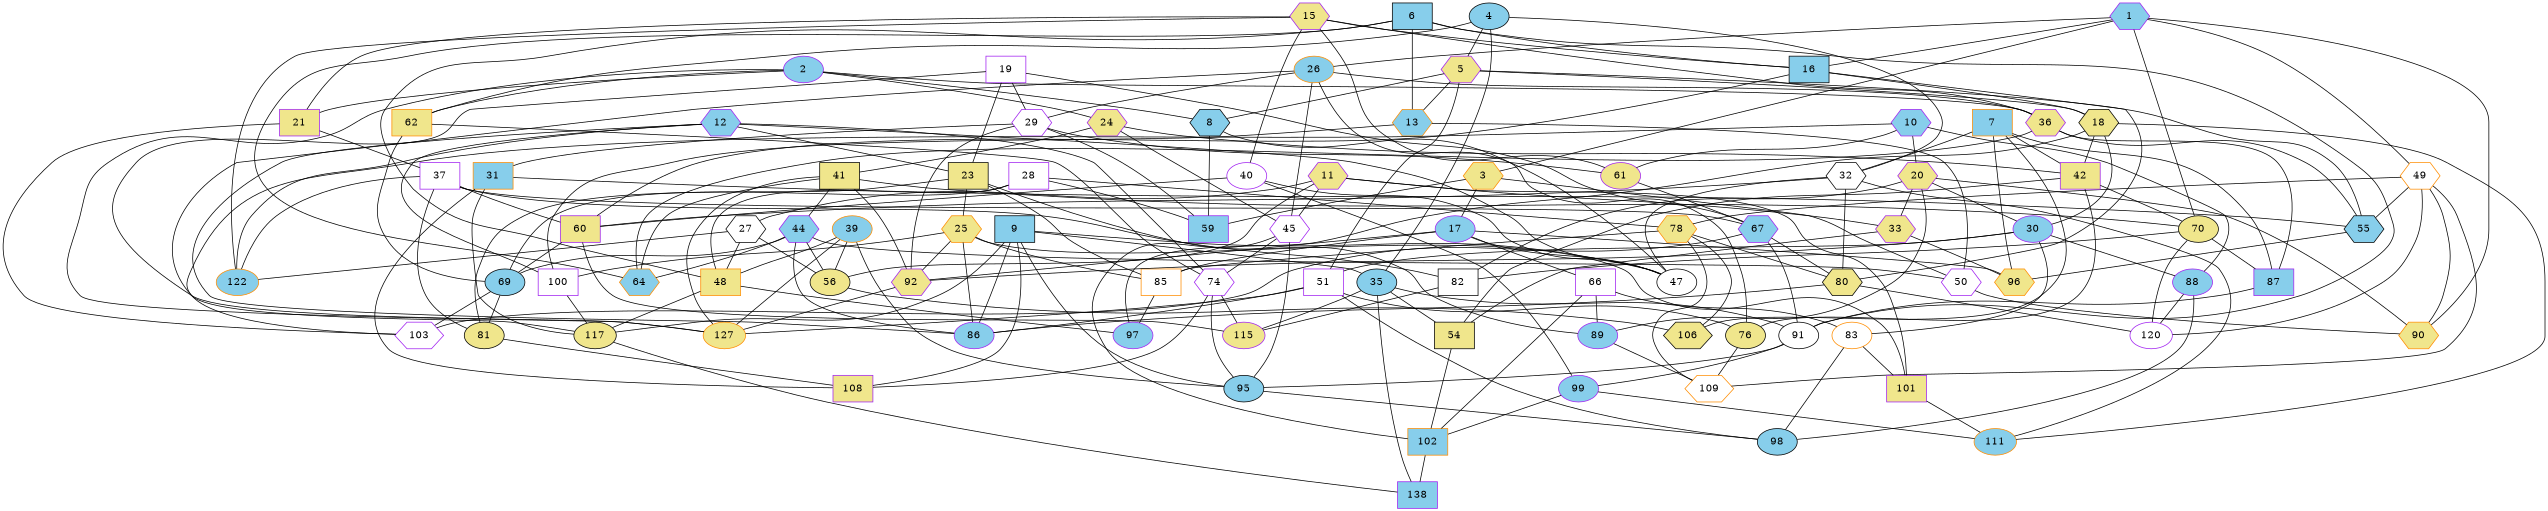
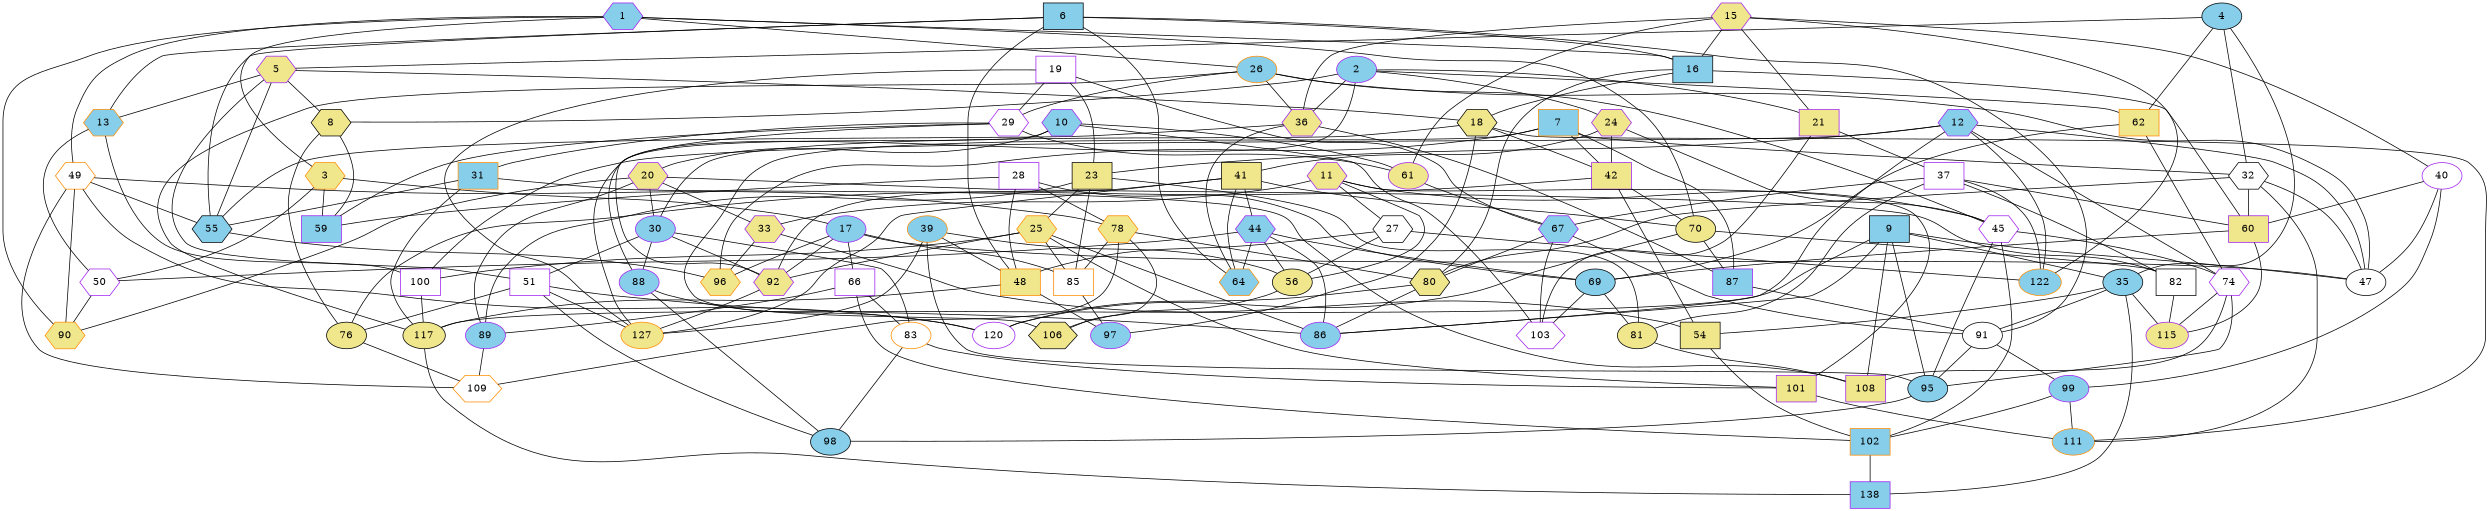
  graph {
    node [color=purple fillcolor=skyblue shape=hexagon style=filled]
    1 [super="+14"]
    3 [color=darkorange fillcolor=khaki]
    16 [color=black shape=box super="+34"]
    26 [color=darkorange shape=ellipse super="+57"]
    49 [color=darkorange fillcolor=white super="+53"]
    70 [color=black fillcolor=khaki shape=ellipse super="+75"]
    90 [color=darkorange fillcolor=khaki]
    17 [shape=ellipse super="+71"]
    50 [fillcolor=white]
    59 [shape=box]
    18 [color=black fillcolor=khaki super="+38"]
    60 [fillcolor=khaki shape=box super="+114"]
    80 [color=black fillcolor=khaki super="+104"]
    36 [fillcolor=khaki super="+43"]
    n15 [color=black fillcolor=white label=47 shape=ellipse super="+68"]
    117 [color=black fillcolor=khaki shape=ellipse super="+121"]
    45 [fillcolor=white super="+77"]
    29 [fillcolor=white super="+65"]
    55 [color=black super="+134"]
    78 [color=darkorange fillcolor=khaki super="+136"]
    109 [color=darkorange fillcolor=white]
    120 [fillcolor=white shape=ellipse]
    87 [shape=box]
    82 [color=black fillcolor=white shape=box]
    2 [shape=ellipse super="+79"]
-   8 [color=black]
+   8 [color=black fillcolor=khaki]
    21 [fillcolor=khaki shape=box]
    24 [fillcolor=khaki]
    62 [color=darkorange fillcolor=khaki shape=box]
    127 [color=darkorange fillcolor=khaki shape=ellipse super="+132"]
    76 [color=black fillcolor=khaki shape=ellipse]
    103 [fillcolor=white]
    37 [fillcolor=white shape=box super="+94"]
    42 [fillcolor=khaki shape=box super="+58"]
    41 [color=black fillcolor=khaki shape=box super="+118"]
    64 [color=darkorange]
    74 [fillcolor=white super="+119"]
    69 [color=black shape=ellipse super="+113"]
    96 [color=darkorange fillcolor=khaki]
    66 [fillcolor=white shape=box]
    85 [color=darkorange fillcolor=white shape=box super="+112"]
    92 [fillcolor=khaki super="+137"]
    5 [fillcolor=khaki super="+52"]
    13 [color=darkorange]
    51 [fillcolor=white shape=box super="+125"]
    4 [color=black shape=ellipse]
    32 [color=black fillcolor=white super="+128"]
    35 [color=black shape=ellipse super="+63"]
    111 [color=darkorange shape=ellipse]
    91 [color=black fillcolor=white shape=ellipse super="+93"]
    54 [color=black fillcolor=khaki shape=box]
    115 [fillcolor=khaki shape=ellipse]
    138 [shape=box]
    100 [fillcolor=white shape=box]
    30 [shape=ellipse super="+129"]
    97 [shape=ellipse]
    86 [shape=ellipse super="+124"]
    98 [color=black shape=ellipse]
    6 [color=black shape=box super="+72"]
    48 [color=darkorange fillcolor=khaki shape=box super="+135"]
    95 [color=black shape=ellipse super="+130"]
    99 [shape=ellipse]
    7 [color=darkorange shape=box super="+116"]
    106 [color=black fillcolor=khaki]
    9 [color=black shape=box super="+126"]
    108 [fillcolor=khaki shape=box]
    20 [fillcolor=khaki super="+73"]
    33 [fillcolor=khaki]
    89 [shape=ellipse]
    10
    61 [fillcolor=khaki shape=ellipse]
    88 [shape=ellipse]
    67 [super="+84"]
    11 [fillcolor=khaki super="+133"]
    27 [color=black fillcolor=white]
    56 [color=black fillcolor=khaki shape=ellipse super="+123"]
    101 [fillcolor=khaki shape=box]
    122 [color=darkorange shape=ellipse]
    102 [color=darkorange shape=box super="+105"]
    12 [super="+22"]
    23 [color=black fillcolor=khaki shape=box super="+107"]
    25 [color=darkorange fillcolor=khaki super="+110"]
    81 [color=black fillcolor=khaki shape=ellipse]
    15 [fillcolor=khaki super="+47"]
    40 [fillcolor=white shape=ellipse]
    83 [color=darkorange fillcolor=white shape=ellipse]
    19 [fillcolor=white shape=box]
    31 [color=darkorange shape=box]
    44 [super="+131"]
    28 [fillcolor=white shape=box]
    39 [color=darkorange shape=ellipse]
    1 -- 3
    1 -- 16
    1 -- 26
    1 -- 49
    1 -- 70
    1 -- 90
    3 -- 17
    3 -- 50
    3 -- 59
    16 -- 18
    16 -- 60
    16 -- 80
    26 -- 36
    26 -- n15
    26 -- 117
    26 -- 45
    26 -- 29
    49 -- 90
    49 -- 55
    49 -- 78
    49 -- 109
    49 -- 120
    70 -- 120
    70 -- 87
    70 -- 82
    17 -- n15
    17 -- 96
    17 -- 66
    17 -- 85
    17 -- 92
    50 -- 90
    18 -- 42
    18 -- 111
    18 -- 30
    18 -- 97
    60 -- 69
    60 -- 115
    80 -- 120
    80 -- 86
    36 -- 55
    36 -- 87
    36 -- 64
    117 -- 138
    45 -- 74
    45 -- 95
    45 -- 102
    29 -- 59
    29 -- 92
    29 -- 61
    29 -- 31
    55 -- 96
    78 -- 80
    78 -- 109
    78 -- 85
    78 -- 106
    87 -- 91
    82 -- 115
    2 -- 36
    2 -- 8
    2 -- 21
    2 -- 24
    2 -- 62
    2 -- 127
    8 -- 59
    8 -- 76
    21 -- 103
    21 -- 37
    24 -- 45
    24 -- 42
    24 -- 41
    62 -- 74
    62 -- 69
    76 -- 109
    37 -- 60
    37 -- 82
    37 -- 67
    37 -- 122
    37 -- 81
    42 -- 70
    42 -- 76
    42 -- 54
    41 -- 70
    41 -- 127
    41 -- 64
    41 -- 92
    41 -- 44
    74 -- 115
    74 -- 95
    74 -- 108
    69 -- 103
    69 -- 81
    66 -- 89
    66 -- 102
    66 -- 83
    85 -- 97 [weight=2]
    92 -- 127
    5 -- 18
    5 -- 55
    5 -- 8
    5 -- 13
    5 -- 51
    13 -- 50
    13 -- 100
    51 -- 127
    51 -- 76
    51 -- 86
    51 -- 98
    4 -- 62
    4 -- 5
    4 -- 32
    4 -- 35
    32 -- 60
    32 -- 80
    32 -- n15
    32 -- 111
    35 -- 91
    35 -- 54
    35 -- 115
    35 -- 138
    91 -- 95
    91 -- 99
    54 -- 102
    100 -- 117
    30 -- 92
    30 -- 51
    30 -- 88
    30 -- 83
    6 -- 16
+   6 -- 55
    6 -- 64
    6 -- 13
    6 -- 91
    6 -- 48
    48 -- 117
    48 -- 97
    95 -- 98
    99 -- 111
    99 -- 102
    7 -- 87
    7 -- 42
    7 -- 96
    7 -- 32
    7 -- 106 [weight=2]
    9 -- n15
    9 -- 117
    9 -- 35
    9 -- 86
    9 -- 95
    9 -- 108
    20 -- 90
    20 -- 82
    20 -- 30
    20 -- 33
    20 -- 89
    33 -- 96
    33 -- 54
    89 -- 109
    10 -- 103
    10 -- 20
    10 -- 61
    10 -- 88
    61 -- 67
    88 -- 120
    88 -- 98
    67 -- 80
    67 -- 103
    67 -- 91
    11 -- 45
    11 -- 33
    11 -- 27
    11 -- 56 [weight=2]
    11 -- 101
    27 -- 48
    27 -- 56
    27 -- 122
    56 -- 106
    101 -- 111
    102 -- 138 [weight=2]
    12 -- n15
    12 -- 74
    12 -- 100
    12 -- 86
    12 -- 122
    12 -- 23
    23 -- 85
    23 -- 89
    23 -- 25
    23 -- 81
    25 -- 85
    25 -- 92
    25 -- 100
    25 -- 86
    25 -- 101
    81 -- 108
    15 -- 16
    15 -- 36
    15 -- 21
    15 -- 61
    15 -- 122
    15 -- 40
    40 -- 60
    40 -- n15
    40 -- 99
    83 -- 98
    83 -- 101
    19 -- 29
    19 -- 127
    19 -- 67
    19 -- 23
    31 -- 117
    31 -- 55
    31 -- 108
    44 -- 50
    44 -- 64
    44 -- 69
    44 -- 86
    44 -- 56
    28 -- 59
    28 -- 78
    28 -- 69
    28 -- 48
    39 -- 127
    39 -- 48
    39 -- 95
    39 -- 56
  }
